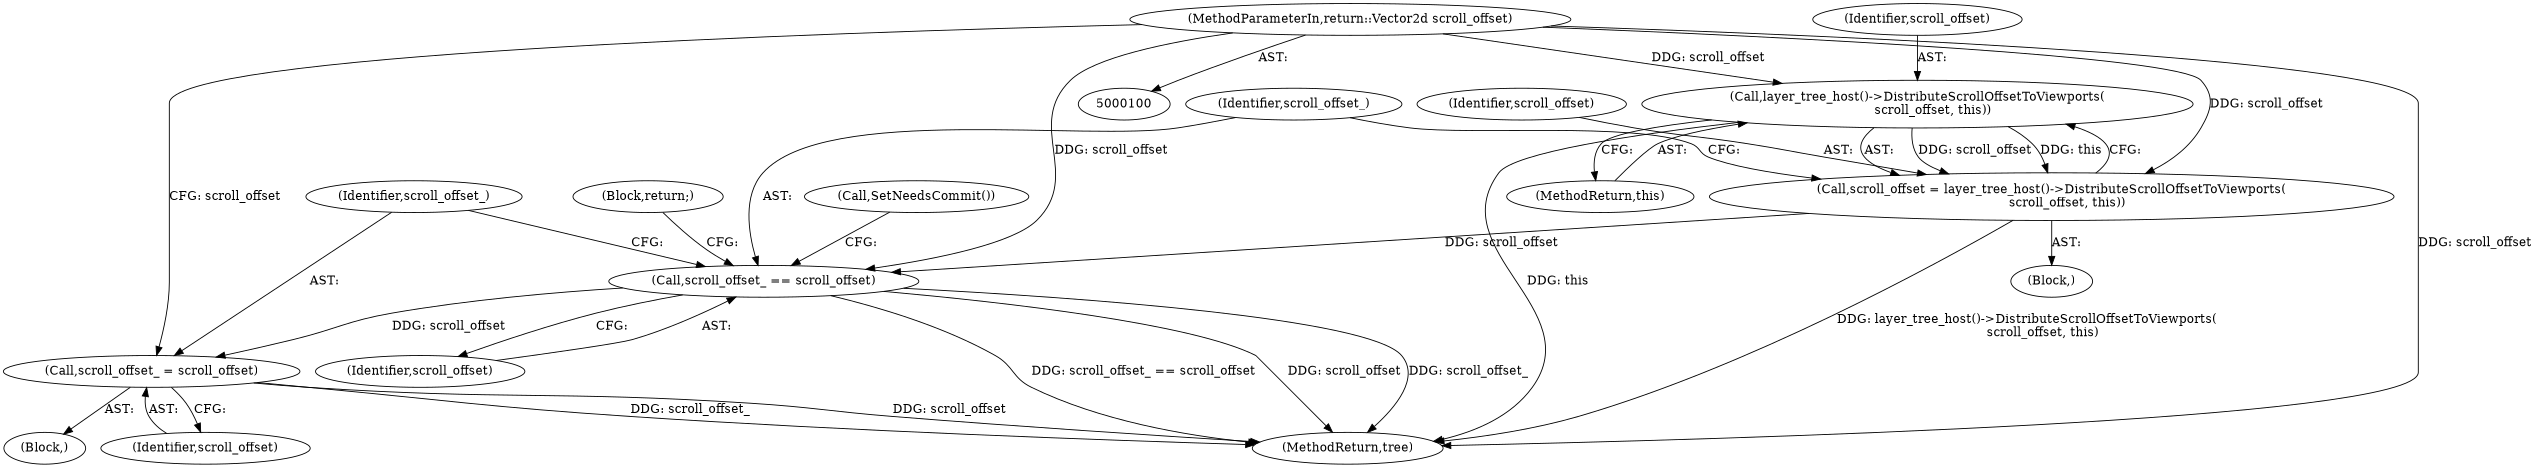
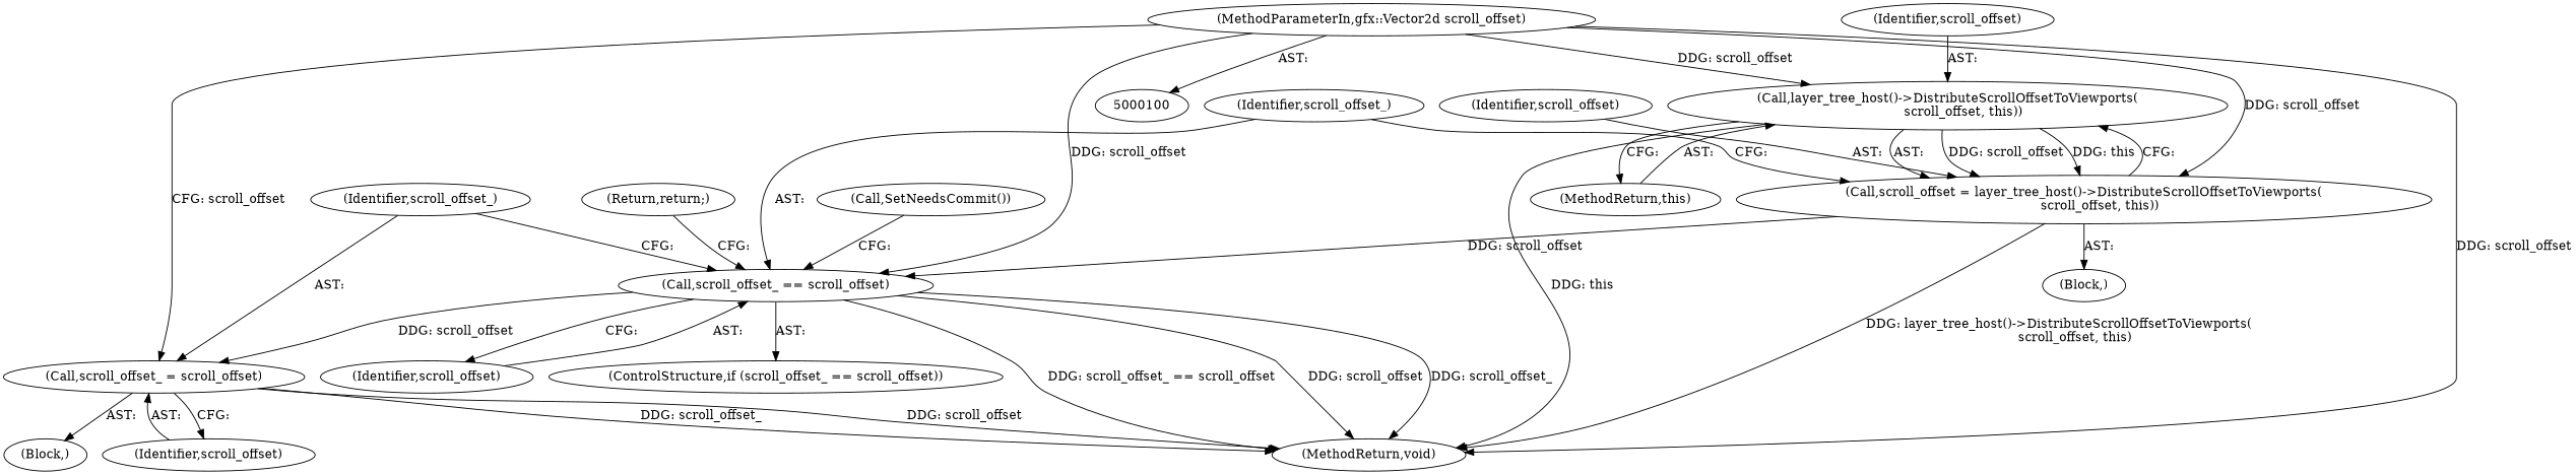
  digraph {
    n1 [label="(Call,layer_tree_host()->DistributeScrollOffsetToViewports(\n        scroll_offset, this))"]
    n2 [label="(Call,scroll_offset = layer_tree_host()->DistributeScrollOffsetToViewports(\n        scroll_offset, this))"]
-   n3 [label="(MethodReturn,tree)"]
+   n3 [label="(MethodReturn,void)"]
    n4 [label="(MethodReturn,this)"]
    n5 [label="(Call,scroll_offset_ == scroll_offset)"]
    n6 [label="(Block,)"]
-   n7 [label="(MethodParameterIn,return::Vector2d scroll_offset)"]
+   n7 [label="(MethodParameterIn,gfx::Vector2d scroll_offset)"]
    n8 [label="(Call,scroll_offset_ = scroll_offset)"]
    n9 [label=5000100]
+   n10 [label="(ControlStructure,if (scroll_offset_ == scroll_offset))"]
    n11 [label="(Identifier,scroll_offset)"]
    n12 [label="(Block,)"]
    n13 [label="(Identifier,scroll_offset)"]
    n14 [label="(Identifier,scroll_offset_)"]
    n15 [label="(Identifier,scroll_offset)"]
-   n16 [label="(Block,return;)"]
+   n16 [label="(Return,return;)"]
    n17 [label="(Identifier,scroll_offset_)"]
    n18 [label="(Identifier,scroll_offset)"]
    n19 [label="(Call,SetNeedsCommit())"]
    n1 -> n2 [label="AST: "]
    n1 -> n2 [label="DDG: scroll_offset"]
    n1 -> n2 [label="DDG: this"]
    n1 -> n3 [label="DDG: this"]
    n1 -> n4 [label="CFG: "]
    n2 -> n1 [label="CFG: "]
    n2 -> n3 [label="DDG: layer_tree_host()->DistributeScrollOffsetToViewports(\n        scroll_offset, this)"]
    n2 -> n5 [label="DDG: scroll_offset"]
    n2 -> n6 [label="AST: "]
    n4 -> n1 [label="AST: "]
    n5 -> n3 [label="DDG: scroll_offset_ == scroll_offset"]
    n5 -> n3 [label="DDG: scroll_offset"]
    n5 -> n3 [label="DDG: scroll_offset_"]
    n5 -> n8 [label="DDG: scroll_offset"]
+   n5 -> n10 [label="AST: "]
    n5 -> n11 [label="CFG: "]
    n7 -> n1 [label="DDG: scroll_offset"]
    n7 -> n2 [label="DDG: scroll_offset"]
    n7 -> n3 [label="DDG: scroll_offset"]
    n7 -> n5 [label="DDG: scroll_offset"]
    n7 -> n8 [label="CFG: scroll_offset"]
    n7 -> n9 [label="AST: "]
    n8 -> n3 [label="DDG: scroll_offset_"]
    n8 -> n3 [label="DDG: scroll_offset"]
    n8 -> n12 [label="AST: "]
    n8 -> n13 [label="CFG: "]
    n11 -> n5 [label="AST: "]
    n13 -> n8 [label="AST: "]
    n14 -> n2 [label="CFG: "]
    n14 -> n5 [label="AST: "]
    n15 -> n1 [label="AST: "]
    n16 -> n5 [label="CFG: "]
    n17 -> n5 [label="CFG: "]
    n17 -> n8 [label="AST: "]
    n18 -> n2 [label="AST: "]
    n19 -> n5 [label="CFG: "]
  }
